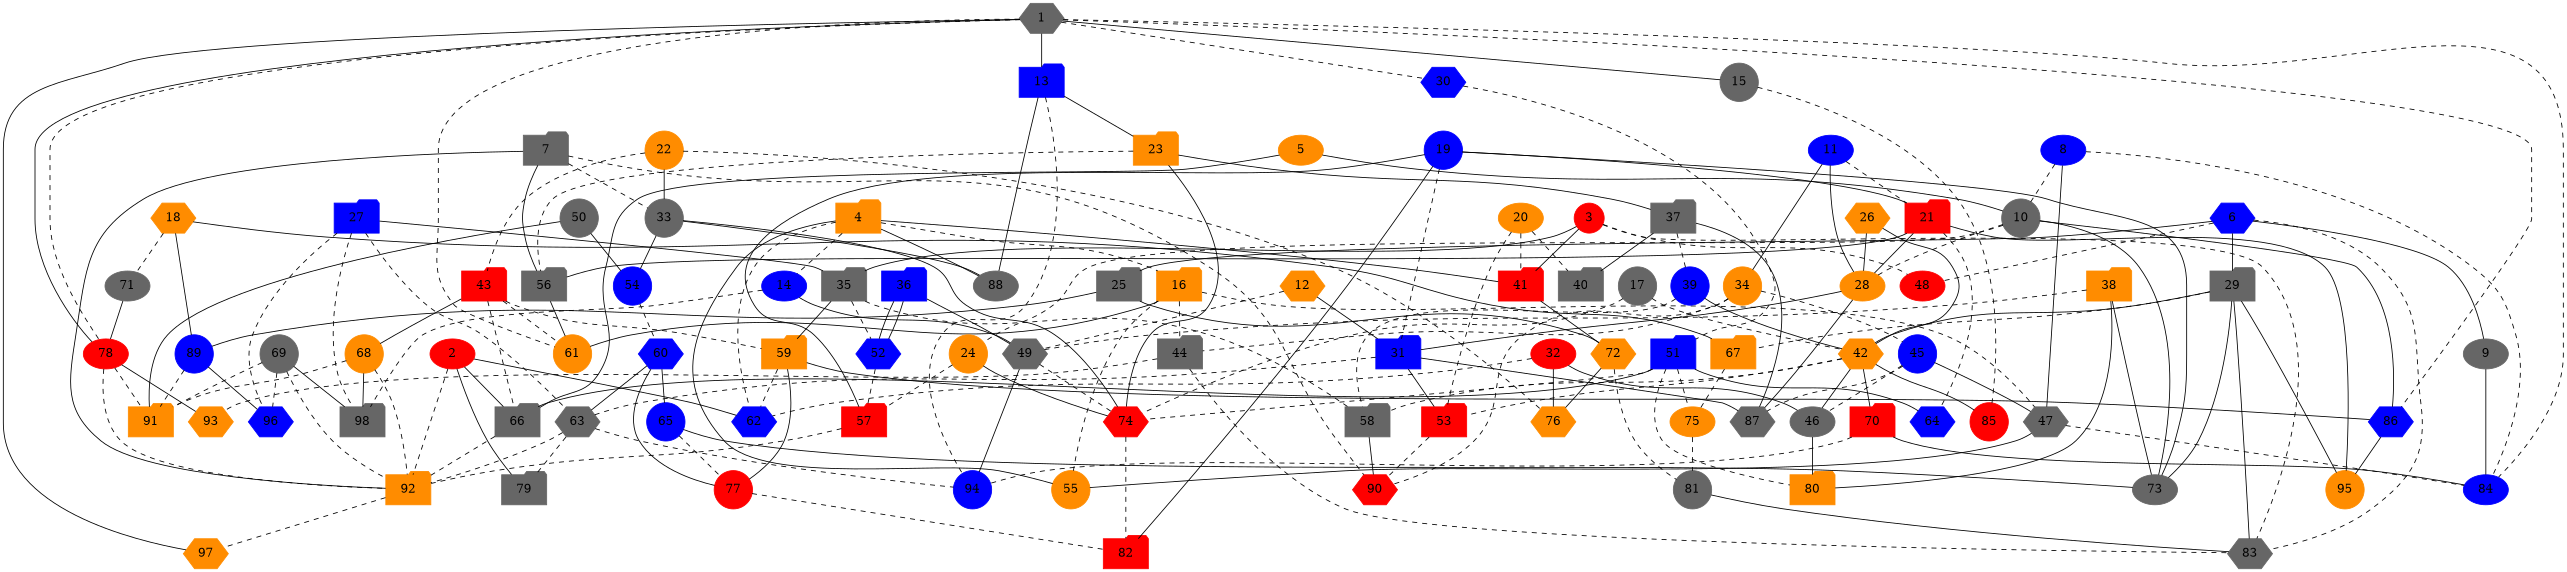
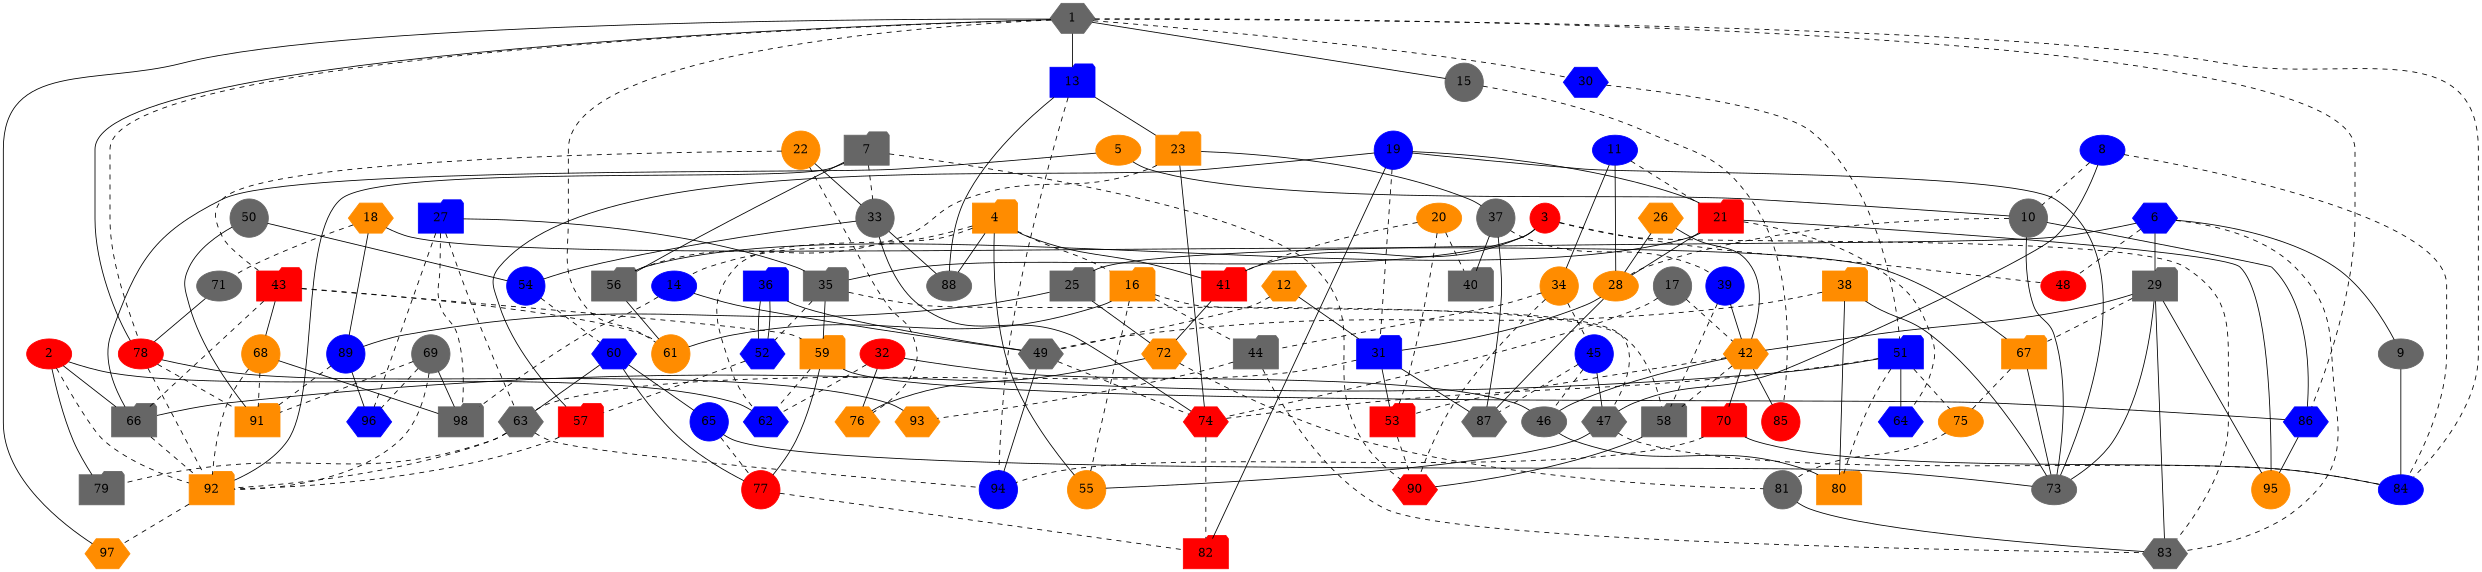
  graph {
    node [color=gray40 shape=folder style=filled]
    edge [style=solid]
    1 [shape=hexagon]
    13 [color=blue]
    15 [shape=circle]
    30 [color=blue shape=hexagon]
    61 [color=darkorange shape=circle]
    78 [color=red shape=ellipse]
    84 [color=blue shape=ellipse]
    86 [color=blue shape=hexagon]
    97 [color=darkorange shape=hexagon]
    88 [shape=ellipse]
    23 [color=darkorange]
    94 [color=blue shape=circle]
    85 [color=red shape=circle]
    51 [color=blue]
    92 [color=darkorange]
    93 [color=darkorange shape=hexagon]
    91 [color=darkorange]
    95 [color=darkorange shape=circle]
    2 [color=red shape=ellipse]
    62 [color=blue shape=hexagon]
    66
    79
    3 [color=red shape=circle]
    35
    41 [color=red]
    48 [color=red shape=ellipse]
    83 [shape=hexagon]
    52 [color=blue shape=hexagon]
    58
    59 [color=darkorange]
    72 [color=darkorange shape=hexagon]
    4 [color=darkorange]
    14 [color=blue shape=ellipse]
    16 [color=darkorange]
    55 [color=darkorange shape=circle]
    49 [shape=hexagon]
    98
    47 [shape=hexagon]
    44
    5 [color=darkorange shape=ellipse]
    10 [shape=circle]
-   24 [color=darkorange shape=circle]
    28 [color=darkorange shape=ellipse]
    73 [shape=ellipse]
    6 [color=blue shape=hexagon]
    9 [shape=ellipse]
    25
    29
    89 [color=blue shape=circle]
    42 [color=darkorange shape=hexagon]
    67 [color=darkorange]
    7
    33 [shape=circle]
    56
    90 [color=red shape=hexagon]
    74 [color=red shape=hexagon]
    54 [color=blue shape=circle]
    8 [color=blue shape=ellipse]
    57 [color=red]
    31 [color=blue]
    87 [shape=hexagon]
    11 [color=blue shape=ellipse]
    21 [color=red]
    34 [color=darkorange shape=circle]
    64 [color=blue shape=hexagon]
    45 [color=blue shape=circle]
    12 [color=darkorange shape=hexagon]
    53 [color=red]
    63 [shape=hexagon]
-   37
+   37 [shape=circle]
    17 [shape=circle]
    46 [shape=ellipse]
    70 [color=red]
    82 [color=red]
    18 [color=darkorange shape=hexagon]
    71 [shape=ellipse]
    75 [color=darkorange shape=ellipse]
    96 [color=blue shape=hexagon]
    19 [color=blue shape=circle]
    20 [color=darkorange shape=ellipse]
    40
    22 [color=darkorange shape=circle]
    43 [color=red]
    76 [color=darkorange shape=hexagon]
    68 [color=darkorange shape=circle]
    39 [color=blue shape=circle]
    81 [shape=circle]
    26 [color=darkorange shape=hexagon]
    27 [color=blue]
    80 [color=darkorange]
    32 [color=red shape=ellipse]
    60 [color=blue shape=hexagon]
    77 [color=red shape=circle]
    36 [color=blue]
    38 [color=darkorange]
    50 [shape=circle]
    65 [color=blue shape=circle]
    69 [shape=circle]
    1 -- 13
    1 -- 15
    1 -- 30 [style=dashed]
    1 -- 61 [style=dashed]
    1 -- 78
    1 -- 78 [style=dashed]
    1 -- 84 [style=dashed]
    1 -- 86 [style=dashed]
    1 -- 97
    13 -- 88
    13 -- 23
    13 -- 94 [style=dashed]
    15 -- 85 [style=dashed]
    30 -- 51 [style=dashed]
    78 -- 92 [style=dashed]
    78 -- 93
    78 -- 91 [style=dashed]
    86 -- 95
    23 -- 56 [style=dashed]
    23 -- 74
    23 -- 37
    51 -- 66
    51 -- 74 [style=dashed]
    51 -- 64
    51 -- 75 [style=dashed]
    51 -- 80 [style=dashed]
    92 -- 97 [style=dashed]
    2 -- 92 [style=dashed]
    2 -- 62
    2 -- 66
    2 -- 79
    66 -- 92 [style=dashed]
    3 -- 35
    3 -- 41
    3 -- 48 [style=dashed]
    3 -- 83 [style=dashed]
    35 -- 52 [style=dashed]
    35 -- 58 [style=dashed]
    35 -- 59
    41 -- 72
    52 -- 57 [style=dashed]
    58 -- 90
    59 -- 86
    59 -- 62 [style=dashed]
    59 -- 77
    72 -- 76
    72 -- 81 [style=dashed]
    4 -- 88
    4 -- 62 [style=dashed]
    4 -- 41
    4 -- 14 [style=dashed]
    4 -- 16 [style=dashed]
    4 -- 55
    14 -- 49
    14 -- 98 [style=dashed]
    16 -- 61
    16 -- 55 [style=dashed]
    16 -- 47 [style=dashed]
    16 -- 44 [style=dashed]
    49 -- 94
    49 -- 74 [style=dashed]
    47 -- 84 [style=dashed]
    47 -- 55
    44 -- 93 [style=dashed]
    44 -- 83 [style=dashed]
    5 -- 66
    5 -- 10
    10 -- 86
-   10 -- 24 [style=dashed]
    10 -- 28 [style=dashed]
    10 -- 73
-   24 -- 74
-   24 -- 57 [style=dashed]
    28 -- 31
    28 -- 87
    6 -- 48 [style=dashed]
    6 -- 83 [style=dashed]
    6 -- 9
    6 -- 25
    6 -- 29
    9 -- 84
    25 -- 72
    25 -- 89
    29 -- 95
    29 -- 83
    29 -- 73
    29 -- 42
    29 -- 67 [style=dashed]
    89 -- 91 [style=dashed]
    89 -- 96
    42 -- 85
    42 -- 58 [style=dashed]
    42 -- 53 [style=dashed]
    42 -- 46
    42 -- 70
+   67 -- 73
    67 -- 75 [style=dashed]
    7 -- 92
    7 -- 33 [style=dashed]
    7 -- 56
    7 -- 90 [style=dashed]
    33 -- 88
    33 -- 74
    33 -- 54
    56 -- 61
    74 -- 82 [style=dashed]
    54 -- 60 [style=dashed]
    8 -- 84 [style=dashed]
    8 -- 47
    8 -- 10 [style=dashed]
    57 -- 92 [style=dashed]
    31 -- 87
    31 -- 53
    31 -- 63 [style=dashed]
    11 -- 28
    11 -- 21 [style=dashed]
    11 -- 34
    21 -- 95
    21 -- 28
    21 -- 56
    21 -- 64 [style=dashed]
    34 -- 44 [style=dashed]
    34 -- 90 [style=dashed]
    34 -- 45 [style=dashed]
    45 -- 47
    45 -- 87 [style=dashed]
    45 -- 46 [style=dashed]
    12 -- 49 [style=dashed]
    12 -- 31
    53 -- 90 [style=dashed]
    63 -- 94 [style=dashed]
    63 -- 92 [style=dashed]
    63 -- 79 [style=dashed]
    37 -- 87
    37 -- 40
    37 -- 39 [style=dashed]
    17 -- 42 [style=dashed]
    17 -- 74 [style=dashed]
    46 -- 80
    70 -- 84
    70 -- 94 [style=dashed]
    18 -- 89
    18 -- 67
    18 -- 71 [style=dashed]
    71 -- 78
    75 -- 81 [style=dashed]
    19 -- 73
    19 -- 57
    19 -- 31 [style=dashed]
    19 -- 21
    19 -- 82
    20 -- 41 [style=dashed]
    20 -- 53 [style=dashed]
    20 -- 40 [style=dashed]
    22 -- 33
    22 -- 43 [style=dashed]
    22 -- 76 [style=dashed]
    43 -- 61 [style=dashed]
    43 -- 66 [style=dashed]
    43 -- 59 [style=dashed]
    43 -- 68
    68 -- 92 [style=dashed]
    68 -- 91 [style=dashed]
    68 -- 98
    39 -- 58 [style=dashed]
    39 -- 42
    81 -- 83
    26 -- 28
    26 -- 42
    27 -- 35
    27 -- 98 [style=dashed]
    27 -- 63 [style=dashed]
    27 -- 96 [style=dashed]
    32 -- 62 [style=dashed]
    32 -- 46
    32 -- 76
    60 -- 63
    60 -- 77
    60 -- 65
    77 -- 82 [style=dashed]
    36 -- 52
    36 -- 52
    36 -- 49
    38 -- 49 [style=dashed]
    38 -- 73
    38 -- 80
    50 -- 91
    50 -- 54
    65 -- 73
    65 -- 77 [style=dashed]
    69 -- 92 [style=dashed]
    69 -- 91 [style=dashed]
    69 -- 98
    69 -- 96 [style=dashed]
  }
